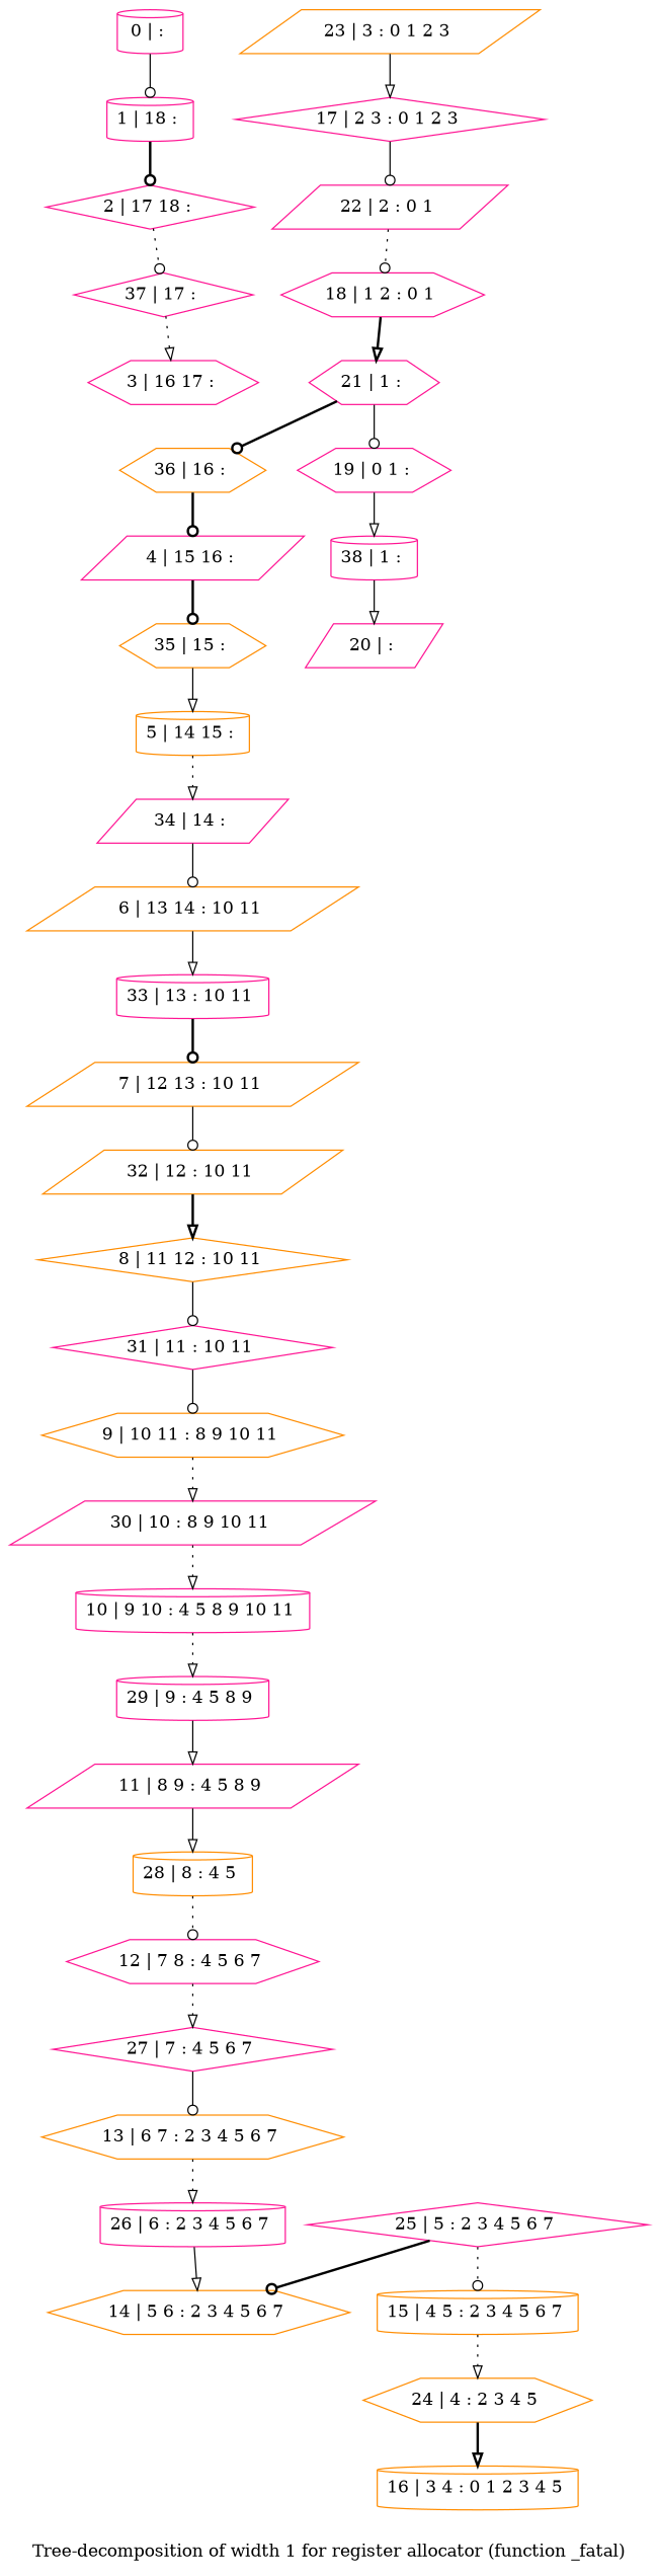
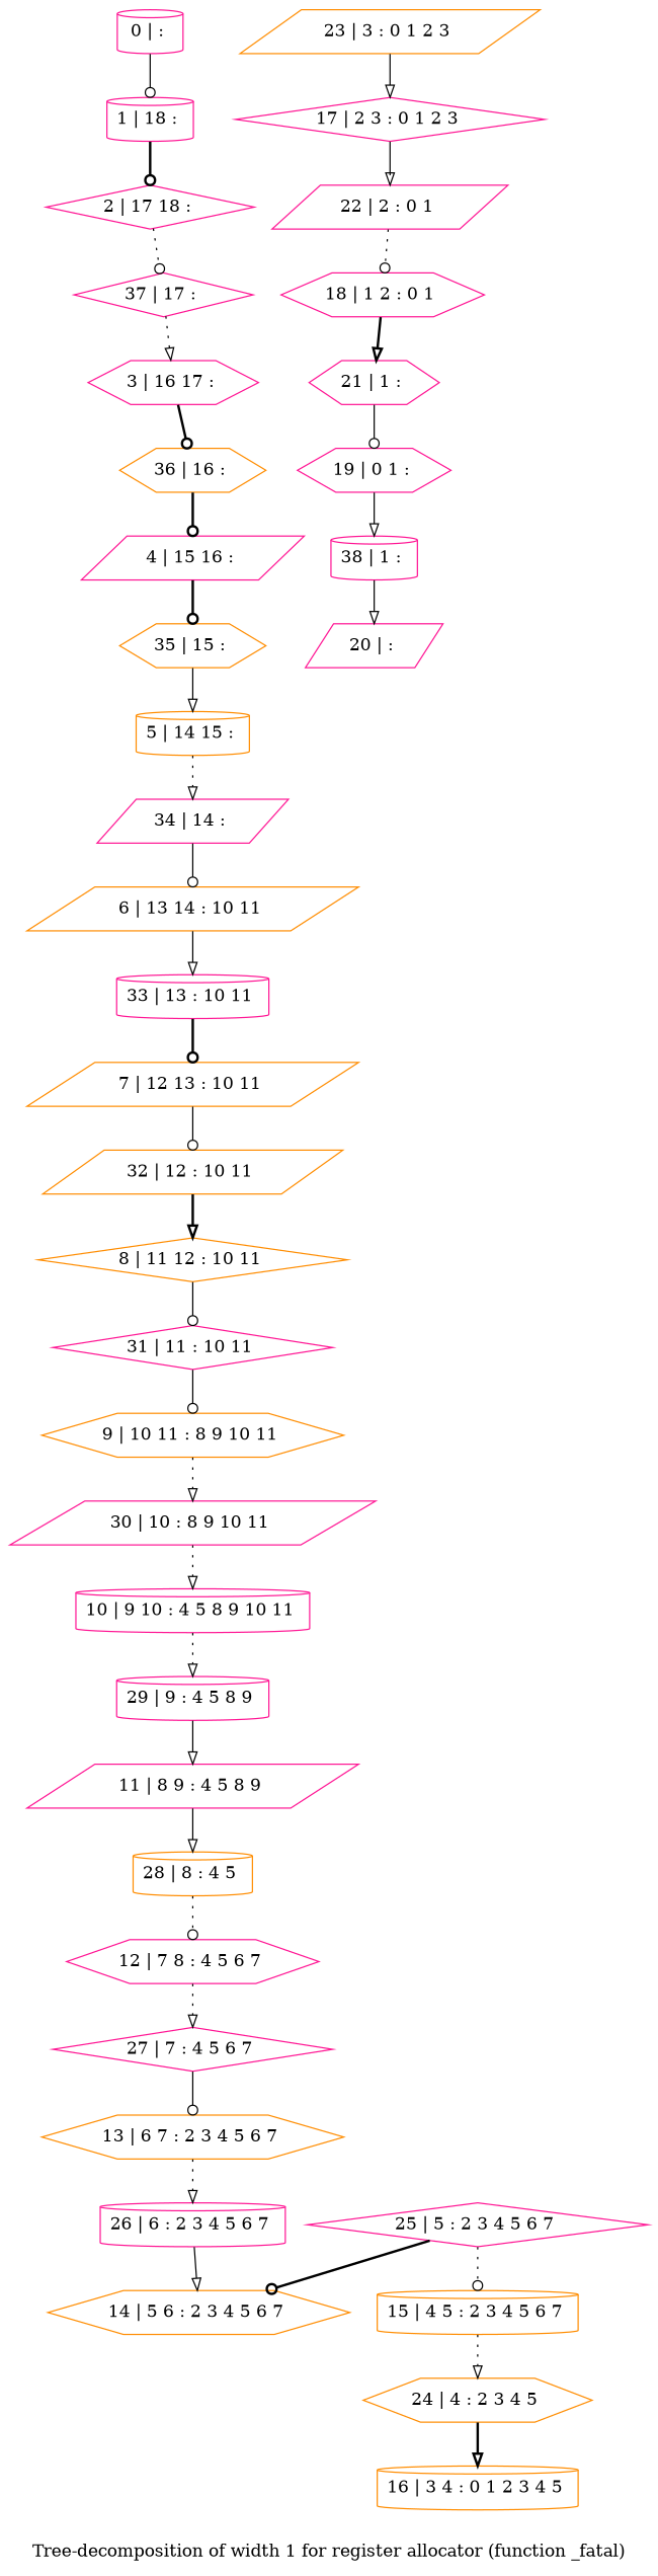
  digraph {
    fontname="DejaVu Serif"
    label="Tree-decomposition of width 1 for register allocator (function _fatal)"
    node [color=deeppink fontname="DejaVu Serif" shape=cylinder]
    edge [arrowhead=onormal fontname="DejaVu Serif" style=solid]
    n1 [label="0 | : "]
    n2 [label="1 | 18 : "]
    n3 [label="2 | 17 18 : " shape=diamond]
    n4 [label="37 | 17 : " shape=diamond]
    n5 [label="3 | 16 17 : " shape=hexagon]
    n6 [color=darkorange label="36 | 16 : " shape=hexagon]
    n7 [label="4 | 15 16 : " shape=parallelogram]
    n8 [color=darkorange label="35 | 15 : " shape=hexagon]
    n9 [color=darkorange label="5 | 14 15 : "]
    n10 [label="34 | 14 : " shape=parallelogram]
    n11 [color=darkorange label="6 | 13 14 : 10 11 " shape=parallelogram]
    n12 [label="33 | 13 : 10 11 "]
    n13 [color=darkorange label="7 | 12 13 : 10 11 " shape=parallelogram]
    n14 [color=darkorange label="32 | 12 : 10 11 " shape=parallelogram]
    n15 [color=darkorange label="8 | 11 12 : 10 11 " shape=diamond]
    n16 [label="31 | 11 : 10 11 " shape=diamond]
    n17 [color=darkorange label="9 | 10 11 : 8 9 10 11 " shape=hexagon]
    n18 [label="30 | 10 : 8 9 10 11 " shape=parallelogram]
    n19 [label="10 | 9 10 : 4 5 8 9 10 11 "]
    n20 [label="29 | 9 : 4 5 8 9 "]
    n21 [label="11 | 8 9 : 4 5 8 9 " shape=parallelogram]
    n22 [color=darkorange label="28 | 8 : 4 5 "]
    n23 [label="12 | 7 8 : 4 5 6 7 " shape=hexagon]
    n24 [label="27 | 7 : 4 5 6 7 " shape=diamond]
    n25 [color=darkorange label="13 | 6 7 : 2 3 4 5 6 7 " shape=hexagon]
    n26 [label="26 | 6 : 2 3 4 5 6 7 "]
    n27 [color=darkorange label="14 | 5 6 : 2 3 4 5 6 7 " shape=hexagon]
    n28 [label="25 | 5 : 2 3 4 5 6 7 " shape=diamond]
    n29 [color=darkorange label="15 | 4 5 : 2 3 4 5 6 7 "]
    n30 [color=darkorange label="24 | 4 : 2 3 4 5 " shape=hexagon]
    n31 [color=darkorange label="16 | 3 4 : 0 1 2 3 4 5 "]
    n32 [color=darkorange label="23 | 3 : 0 1 2 3 " shape=parallelogram]
    n33 [label="17 | 2 3 : 0 1 2 3 " shape=diamond]
    n34 [label="22 | 2 : 0 1 " shape=parallelogram]
    n35 [label="18 | 1 2 : 0 1 " shape=hexagon]
    n36 [label="21 | 1 : " shape=hexagon]
    n37 [label="19 | 0 1 : " shape=hexagon]
    n38 [label="38 | 1 : "]
    n39 [label="20 | : " shape=parallelogram]
    n1 -> n2 [arrowhead=odot]
    n2 -> n3 [arrowhead=odot style=bold]
    n3 -> n4 [arrowhead=odot style=dotted]
    n4 -> n5 [style=dotted]
-   n36 -> n6 [arrowhead=odot style=bold]
+   n5 -> n6 [arrowhead=odot style=bold]
    n6 -> n7 [arrowhead=odot style=bold]
    n7 -> n8 [arrowhead=odot style=bold]
    n8 -> n9
    n9 -> n10 [style=dotted]
    n10 -> n11 [arrowhead=odot]
    n11 -> n12
    n12 -> n13 [arrowhead=odot style=bold]
    n13 -> n14 [arrowhead=odot]
    n14 -> n15 [style=bold]
    n15 -> n16 [arrowhead=odot]
    n16 -> n17 [arrowhead=odot]
    n17 -> n18 [style=dotted]
    n18 -> n19 [style=dotted]
    n19 -> n20 [style=dotted]
    n20 -> n21
    n21 -> n22
    n22 -> n23 [arrowhead=odot style=dotted]
    n23 -> n24 [style=dotted]
    n24 -> n25 [arrowhead=odot]
    n25 -> n26 [style=dotted]
    n26 -> n27
    n28 -> n27 [arrowhead=odot style=bold]
    n28 -> n29 [arrowhead=odot style=dotted]
    n29 -> n30 [style=dotted]
    n30 -> n31 [style=bold]
    n32 -> n33
-   n33 -> n34 [arrowhead=odot]
+   n33 -> n34
    n34 -> n35 [arrowhead=odot style=dotted]
    n35 -> n36 [style=bold]
    n36 -> n37 [arrowhead=odot]
    n37 -> n38
    n38 -> n39
  }
